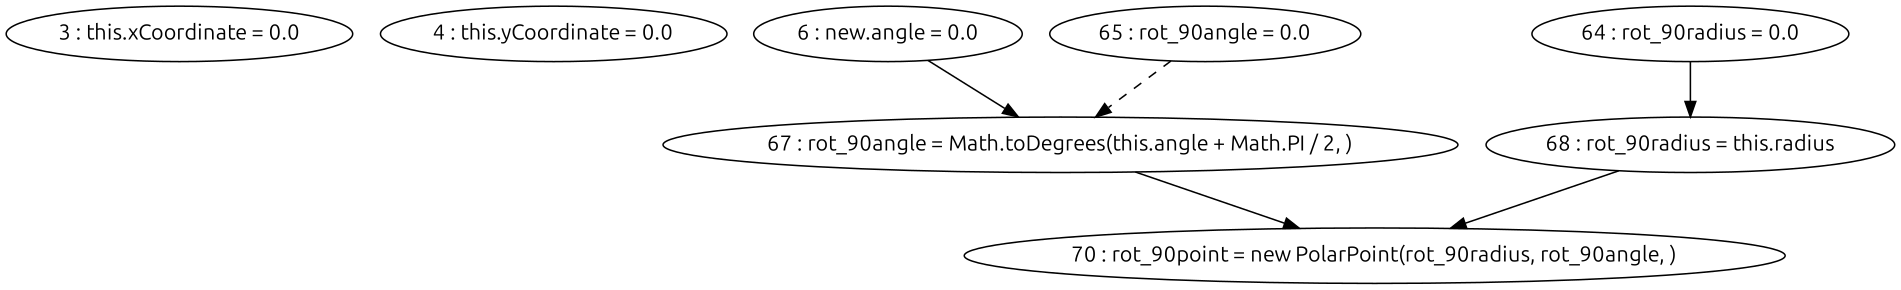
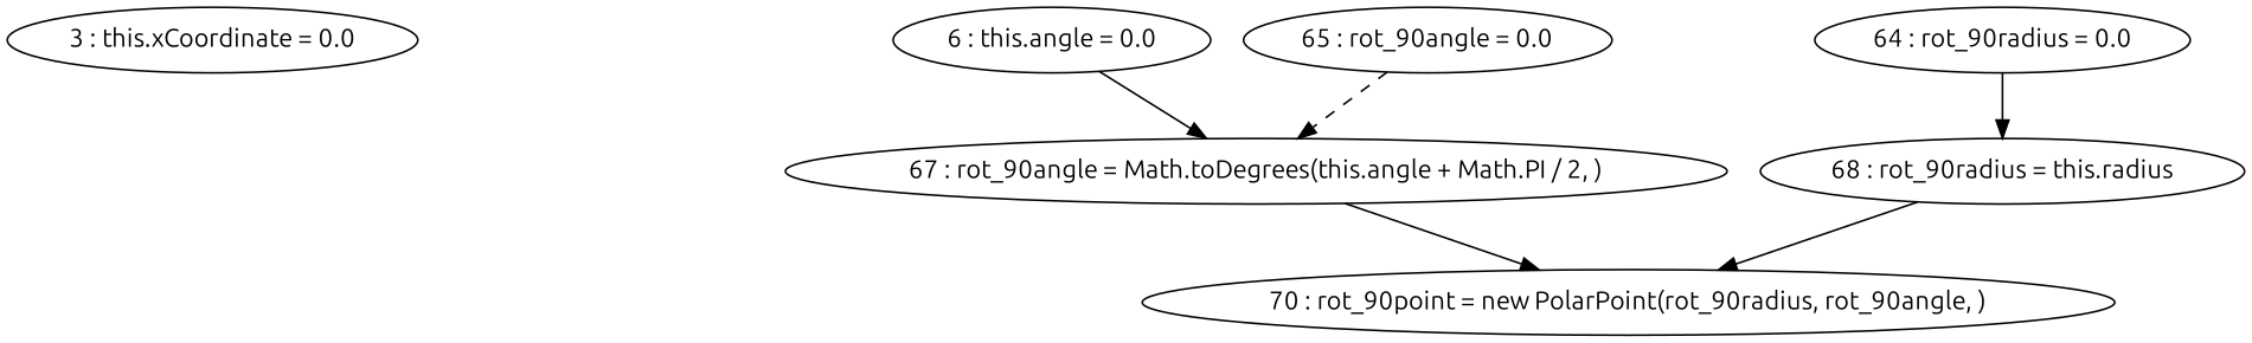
  digraph {
    fontname=Ubuntu
    node [fontname=Ubuntu]
    edge [fontname=Ubuntu]
    "3 : this.xCoordinate = 0.0"
-   "4 : this.yCoordinate = 0.0"
    "68 : rot_90radius = this.radius"
    "70 : rot_90point = new PolarPoint(rot_90radius, rot_90angle, )"
-   "6 : this.angle = 0.0" [label="6 : new.angle = 0.0"]
+   "6 : this.angle = 0.0"
    "67 : rot_90angle = Math.toDegrees(this.angle + Math.PI / 2, )"
    "64 : rot_90radius = 0.0"
    "65 : rot_90angle = 0.0"
    "68 : rot_90radius = this.radius" -> "70 : rot_90point = new PolarPoint(rot_90radius, rot_90angle, )"
    "6 : this.angle = 0.0" -> "67 : rot_90angle = Math.toDegrees(this.angle + Math.PI / 2, )"
    "67 : rot_90angle = Math.toDegrees(this.angle + Math.PI / 2, )" -> "70 : rot_90point = new PolarPoint(rot_90radius, rot_90angle, )"
    "64 : rot_90radius = 0.0" -> "68 : rot_90radius = this.radius" [style=solid]
    "65 : rot_90angle = 0.0" -> "67 : rot_90angle = Math.toDegrees(this.angle + Math.PI / 2, )" [style=dashed]
  }
